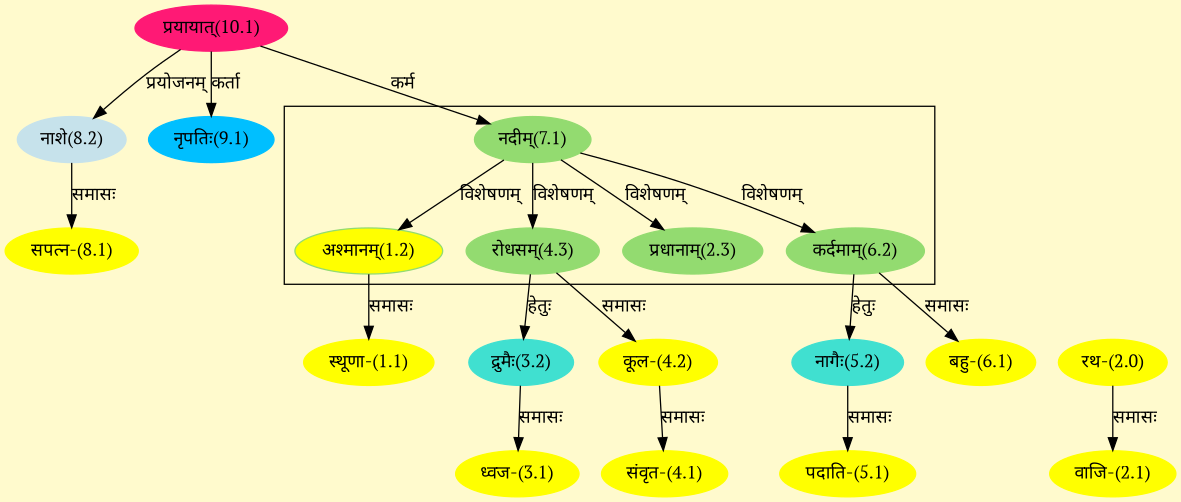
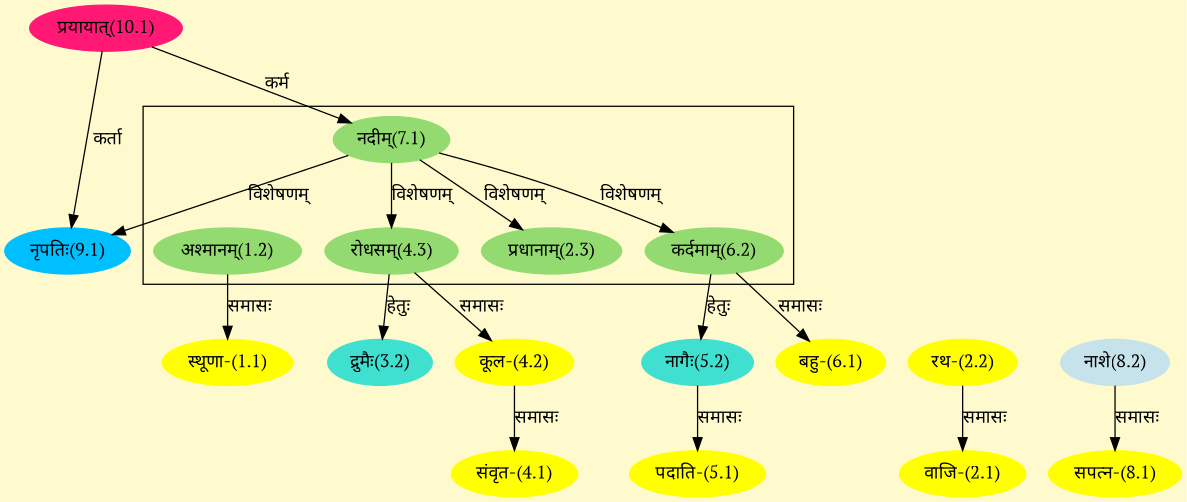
  digraph {
    bgcolor=lemonchiffon1
    compound=true
    fontname="PT Serif"
    rankdir=BT
    node [color="#FFFF00" fontname="PT Serif" style=filled]
    edge [dir=back fontname="PT Serif"]
-   n1 [color="#93DB70" label="अश्मानम्(1.2)" fillcolor="#FFFF00"]
+   n1 [color="#93DB70" label="अश्मानम्(1.2)"]
    n2 [color="#93DB70" label="नदीम्(7.1)"]
    n3 [color="#93DB70" label="प्रधानाम्(2.3)"]
    n4 [color="#93DB70" label="रोधसम्(4.3)"]
    n5 [color="#93DB70" label="कर्दमाम्(6.2)"]
    n6 [color="#FF1975" label="प्रयायात्(10.1)"]
    n7 [label="स्थूणा-(1.1)"]
    n8 [label="वाजि-(2.1)"]
-   n9 [label="रथ-(2.0)"]
-   n10 [label="ध्वज-(3.1)"]
+   n9 [label="रथ-(2.2)"]
    n11 [color="#40E0D0" label="द्रुमैः(3.2)"]
    n12 [label="संवृत-(4.1)"]
    n13 [label="कूल-(4.2)"]
    n14 [label="पदाति-(5.1)"]
    n15 [color="#40E0D0" label="नागैः(5.2)"]
    n16 [label="बहु-(6.1)"]
    n17 [label="सपत्न-(8.1)"]
    n18 [color="#C6E2EB" label="नाशे(8.2)"]
    n19 [color="#00BFFF" label="नृपतिः(9.1)"]
    subgraph cluster_1 {
      n1
      n2
      n3
      n4
      n5
    }
-   n1 -> n2 [label="विशेषणम्"]
+   n19 -> n2 [label="विशेषणम्"]
    n2 -> n6 [label="कर्म"]
    n3 -> n2 [label="विशेषणम्"]
    n4 -> n2 [label="विशेषणम्"]
    n5 -> n2 [label="विशेषणम्"]
    n7 -> n1 [label="समासः"]
    n8 -> n9 [label="समासः"]
-   n10 -> n11 [label="समासः"]
    n11 -> n4 [label="हेतुः"]
    n12 -> n13 [label="समासः"]
    n13 -> n4 [label="समासः"]
    n14 -> n15 [label="समासः"]
    n15 -> n5 [label="हेतुः"]
    n16 -> n5 [label="समासः"]
    n17 -> n18 [label="समासः"]
-   n18 -> n6 [label="प्रयोजनम्"]
    n19 -> n6 [label="कर्ता"]
  }
